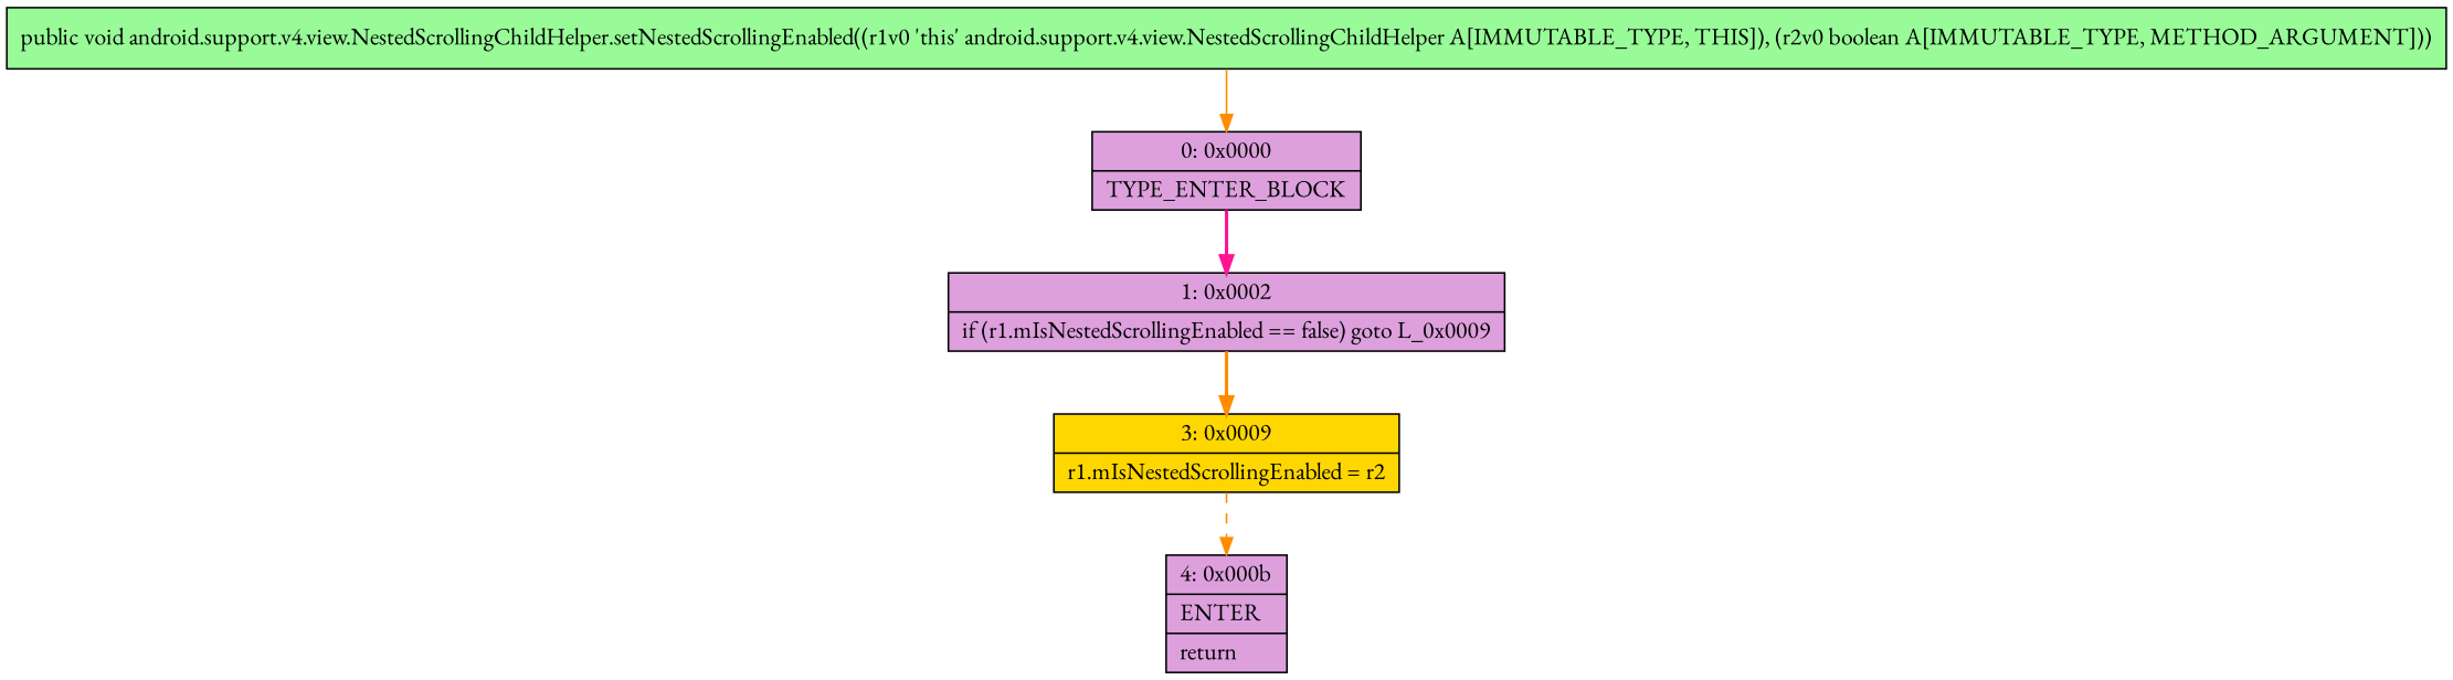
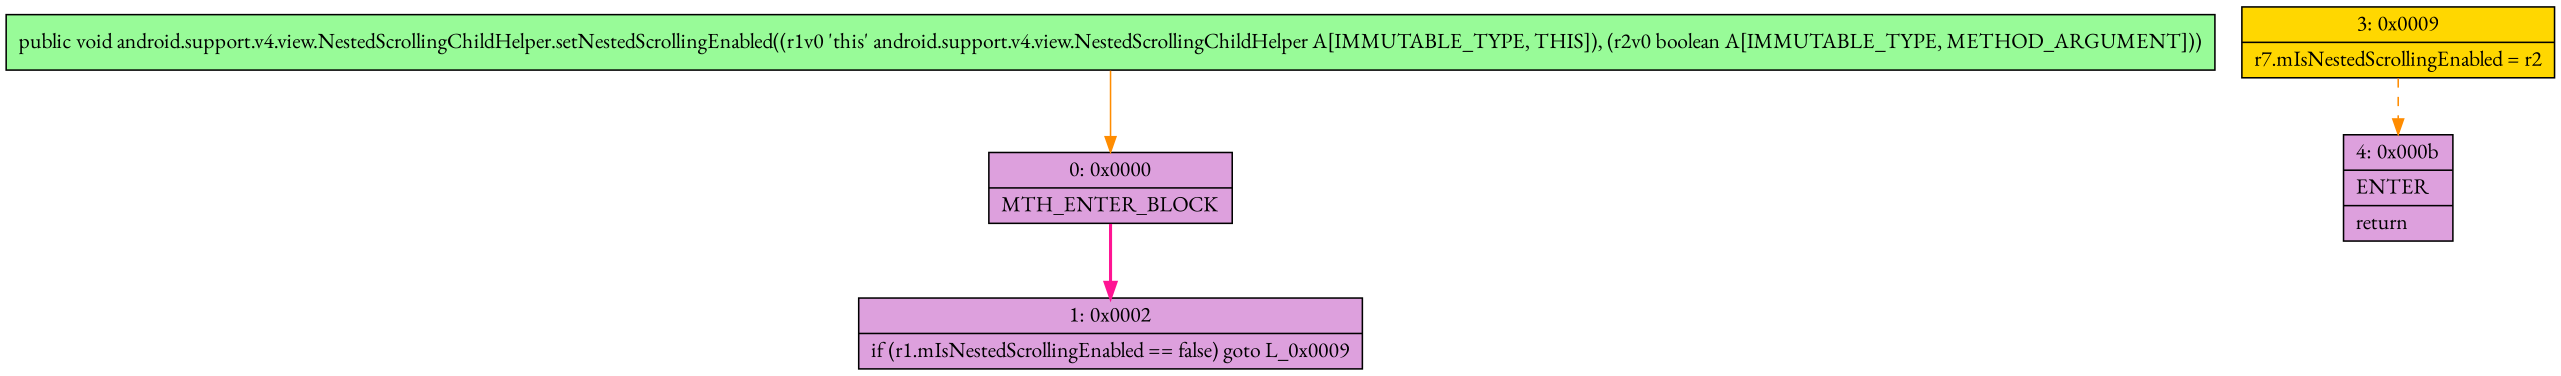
  digraph {
    fontname="EB Garamond"
    node [fillcolor=plum fontname="EB Garamond" shape=record style=filled]
    edge [color=darkorange fontname="EB Garamond" style=bold]
-   n1 [label="{0\:\ 0x0000|TYPE_ENTER_BLOCK\l}"]
+   n1 [label="{0\:\ 0x0000|MTH_ENTER_BLOCK\l}"]
    n2 [label="{1\:\ 0x0002|if (r1.mIsNestedScrollingEnabled == false) goto L_0x0009\l}"]
-   n3 [fillcolor=gold label="{3\:\ 0x0009|r1.mIsNestedScrollingEnabled = r2\l}"]
+   n3 [fillcolor=gold label="{3\:\ 0x0009|r7.mIsNestedScrollingEnabled = r2\l}"]
    n4 [label="{4\:\ 0x000b|ENTER\l|return\l}"]
    n5 [fillcolor=palegreen label="{public void android.support.v4.view.NestedScrollingChildHelper.setNestedScrollingEnabled((r1v0 'this' android.support.v4.view.NestedScrollingChildHelper A[IMMUTABLE_TYPE, THIS]), (r2v0 boolean A[IMMUTABLE_TYPE, METHOD_ARGUMENT])) }"]
    n1 -> n2 [color=deeppink]
-   n2 -> n3
    n3 -> n4 [style=dashed]
    n5 -> n1 [style=solid]
  }
